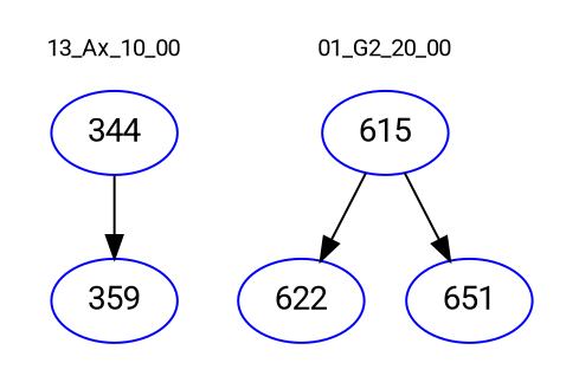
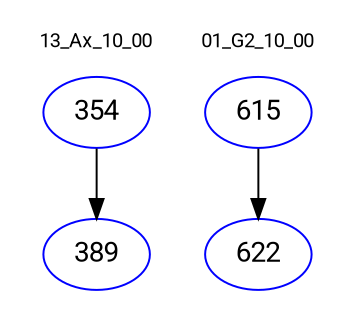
  digraph {
    fontname=Roboto
    node [color=blue fontname=Roboto]
    edge [color=black fontname=Roboto]
-   n1 [label=344]
-   n2 [label=359]
+   n1 [label=354]
+   n2 [label=389]
    n3 [label=615]
    n4 [label=622]
-   n5 [label=651]
    subgraph cluster_1 {
      color=white
      fontsize=10
      label="13_Ax_10_00"
      n1
      n2
    }
    subgraph cluster_2 {
      color=white
      fontsize=10
-     label="01_G2_20_00"
+     label="01_G2_10_00"
      n3
      n4
-     n5
    }
    n1 -> n2
    n3 -> n4
-   n3 -> n5
  }
